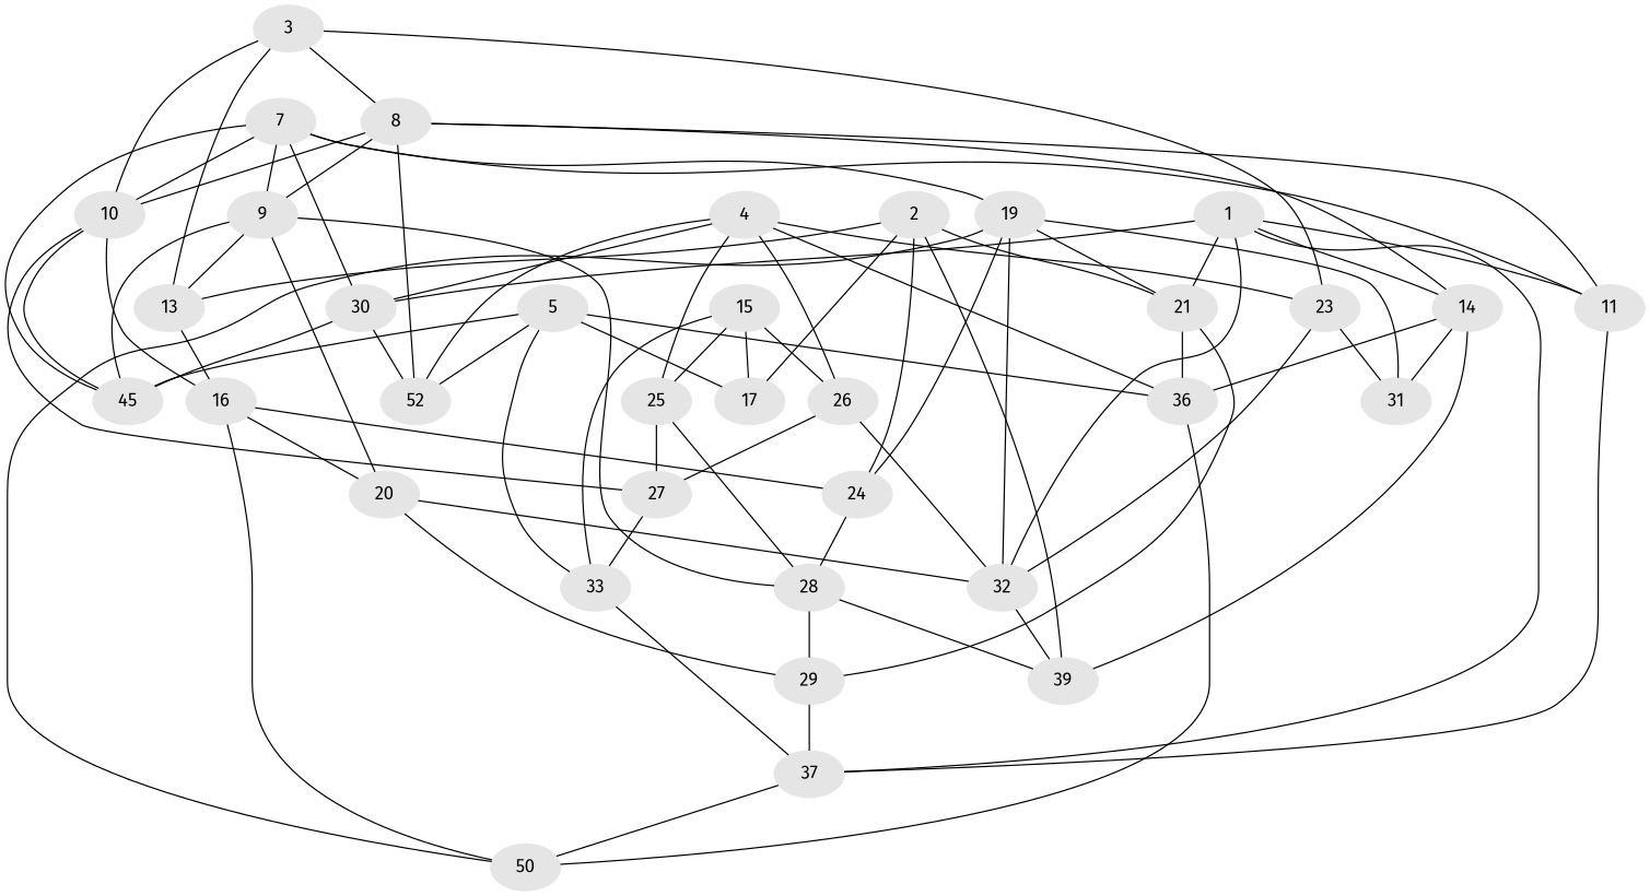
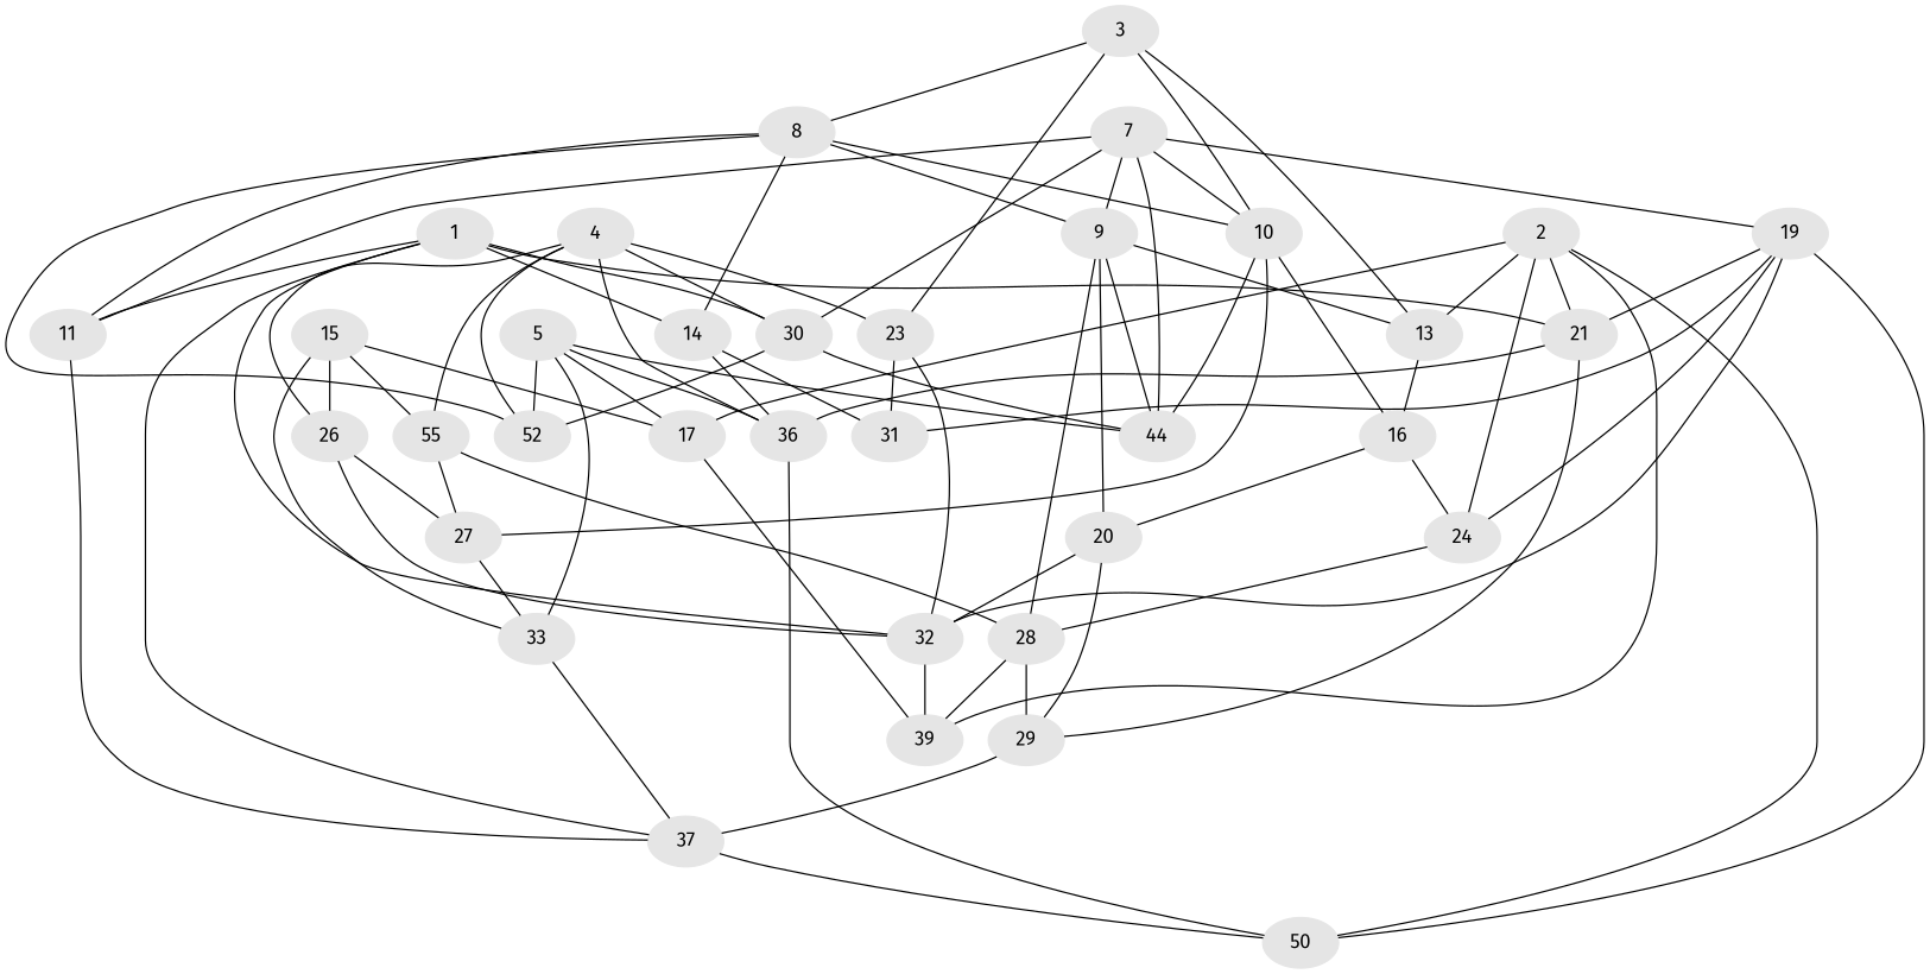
  graph {
    fontname="Fira Sans"
    node [color=gray90 fontname="Fira Sans" style=filled]
    edge [fontname="Fira Sans"]
    1 [super="+42"]
    11
    14
    21
    30 [super="+35"]
    32 [super="+48"]
    37 [super="+45"]
    31
    36 [super="+38"]
    29 [super="+46"]
    n11 [label=52]
-   44 [super="+47" label=45]
+   44 [super="+47"]
    39
    50
    2 [super="+12"]
    13
    17
    24
    16
    28 [super="+40"]
    8 [super="+43"]
    10 [super="+22"]
    9 [super="+49"]
    3
    23
    27
    4 [super="+18"]
-   25
+   25 [label=55]
    26
    5 [super="+6"]
    33
    7 [super="+34"]
    19 [super="+41"]
    20
    15
    1 -- 11
    1 -- 14
    1 -- 21
    1 -- 30
    1 -- 32
    1 -- 37
    11 -- 37
    14 -- 31
    14 -- 36
    21 -- 36
    21 -- 29
    30 -- n11
    30 -- 44 [weight=2]
    32 -- 39
    37 -- 50
    36 -- 50
    29 -- 37 [weight=2]
    2 -- 21
    2 -- 39
-   16 -- 50
+   2 -- 50
    2 -- 13
    2 -- 17
    2 -- 24
    13 -- 16
-   14 -- 39
+   17 -- 39
    24 -- 28
    16 -- 24
    16 -- 20
    28 -- 29 [weight=2]
    28 -- 39
    8 -- 11
    8 -- 14
    8 -- n11
    8 -- 10
    8 -- 9
    10 -- 44
    10 -- 16
    10 -- 27
    9 -- 44
    9 -- 13
    9 -- 28
    9 -- 20
    3 -- 13
    3 -- 8
    3 -- 10
    3 -- 23
    23 -- 32
    23 -- 31
    27 -- 33
    4 -- 30
    4 -- 36
    4 -- n11
    4 -- 23
    4 -- 25
    4 -- 26
    25 -- 28
    25 -- 27
    26 -- 32
    26 -- 27
    5 -- 36 [weight=2]
    5 -- n11
    5 -- 44
    5 -- 17
    5 -- 33
    33 -- 37
    7 -- 11
    7 -- 30
    7 -- 44
    7 -- 10
    7 -- 9
    7 -- 19
    19 -- 21
    19 -- 32
    19 -- 31
    19 -- 50
    19 -- 24
    20 -- 32
    20 -- 29
    15 -- 17
    15 -- 25
    15 -- 26
    15 -- 33
  }
